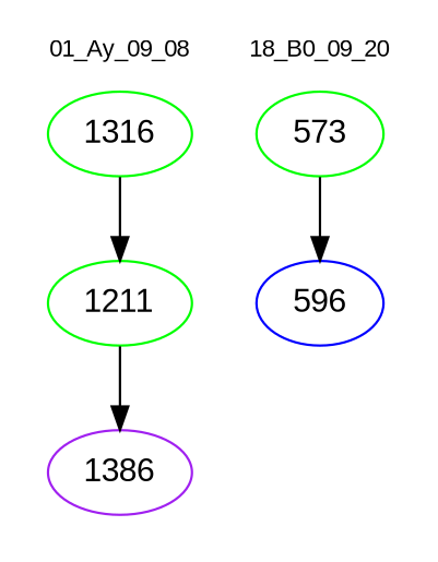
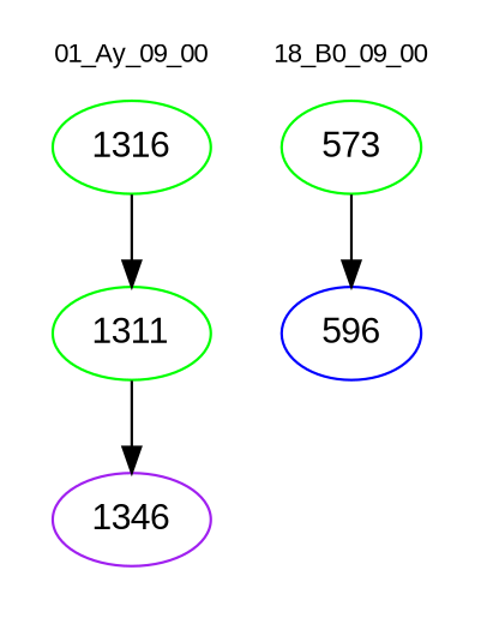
  digraph {
    fontname="Liberation Sans"
    node [color=green fontname="Liberation Sans"]
    edge [color=black fontname="Liberation Sans"]
    n1 [label=1316]
-   n2 [label=1211]
-   n3 [color=purple label=1386]
+   n2 [label=1311]
+   n3 [color=purple label=1346]
    n4 [label=573]
    n5 [color=blue label=596]
    subgraph cluster_1 {
      color=white
      fontsize=10
-     label="01_Ay_09_08"
+     label="01_Ay_09_00"
      n1
      n2
      n3
    }
    subgraph cluster_2 {
      color=white
      fontsize=10
-     label="18_B0_09_20"
+     label="18_B0_09_00"
      n4
      n5
    }
    n1 -> n2
    n2 -> n3
    n4 -> n5
  }
